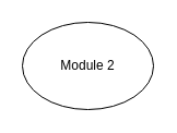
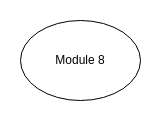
  <mxCell id="0" />
  <mxCell id="1" parent="0" />
  <mxCell id="2" value="" style="ellipse;whiteSpace=wrap;html=1;" vertex="1" parent="1"><mxGeometry x="20" y="20" width="120" height="80" as="geometry" /></mxCell>
- <mxCell id="3" value="Module 2" style="text;html=1;strokeColor=none;fillColor=none;align=center;verticalAlign=middle;whiteSpace=wrap;rounded=0;" vertex="1" parent="1"><mxGeometry x="50" y="45" width="60" height="30" as="geometry" /></mxCell>
+ <mxCell id="3" value="Module 8" style="text;html=1;strokeColor=none;fillColor=none;align=center;verticalAlign=middle;whiteSpace=wrap;rounded=0;" vertex="1" parent="1"><mxGeometry x="50" y="45" width="60" height="30" as="geometry" /></mxCell>
